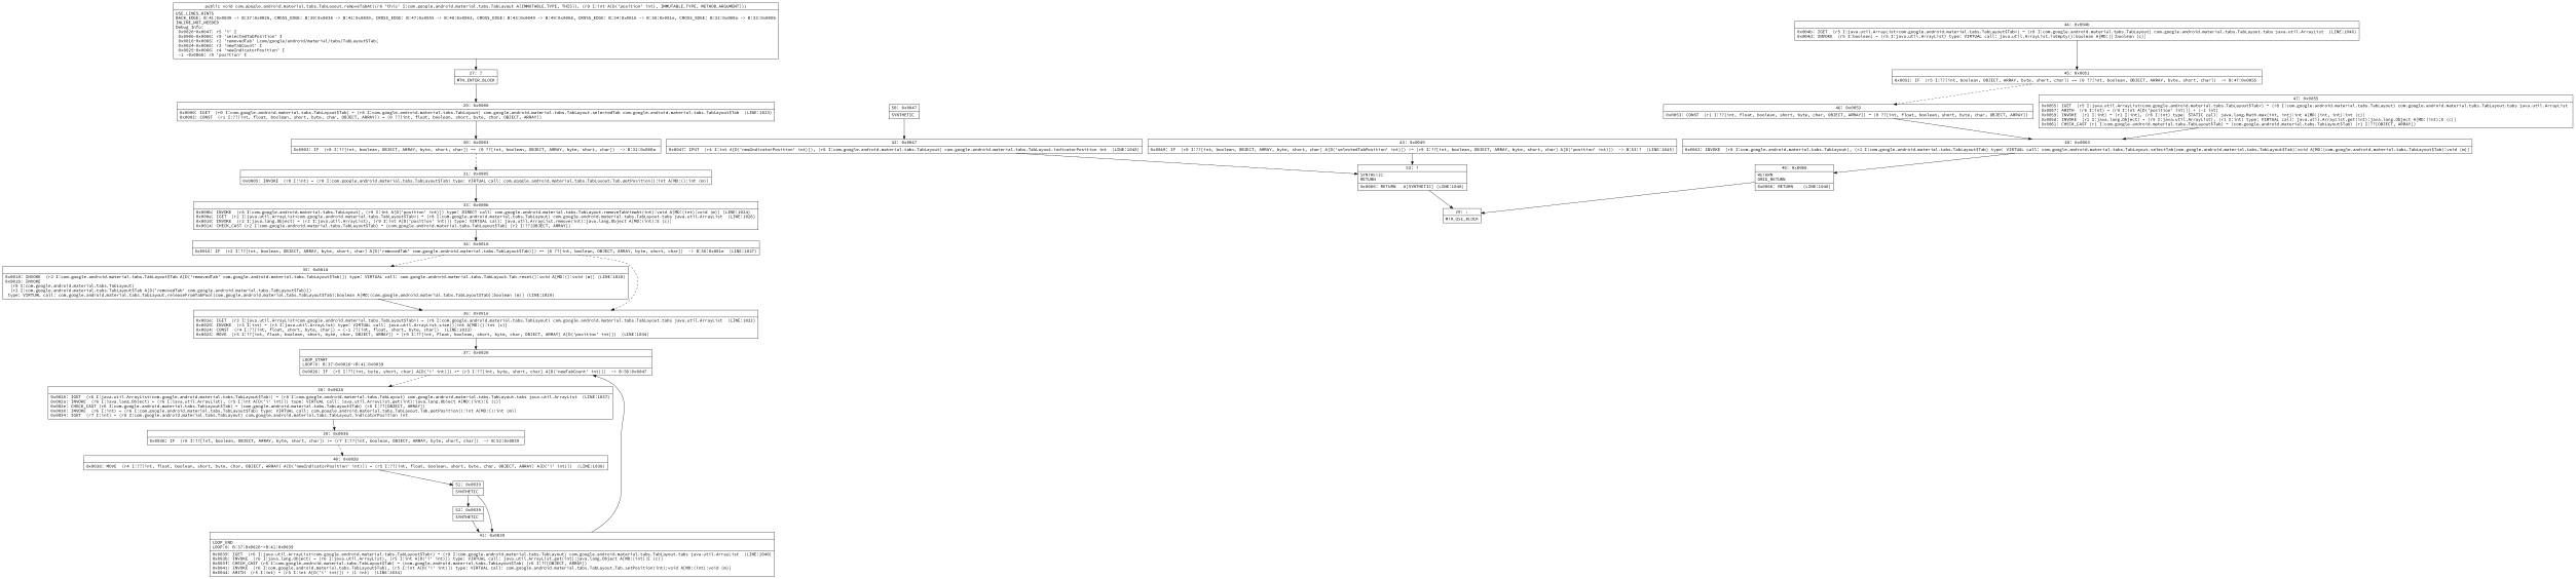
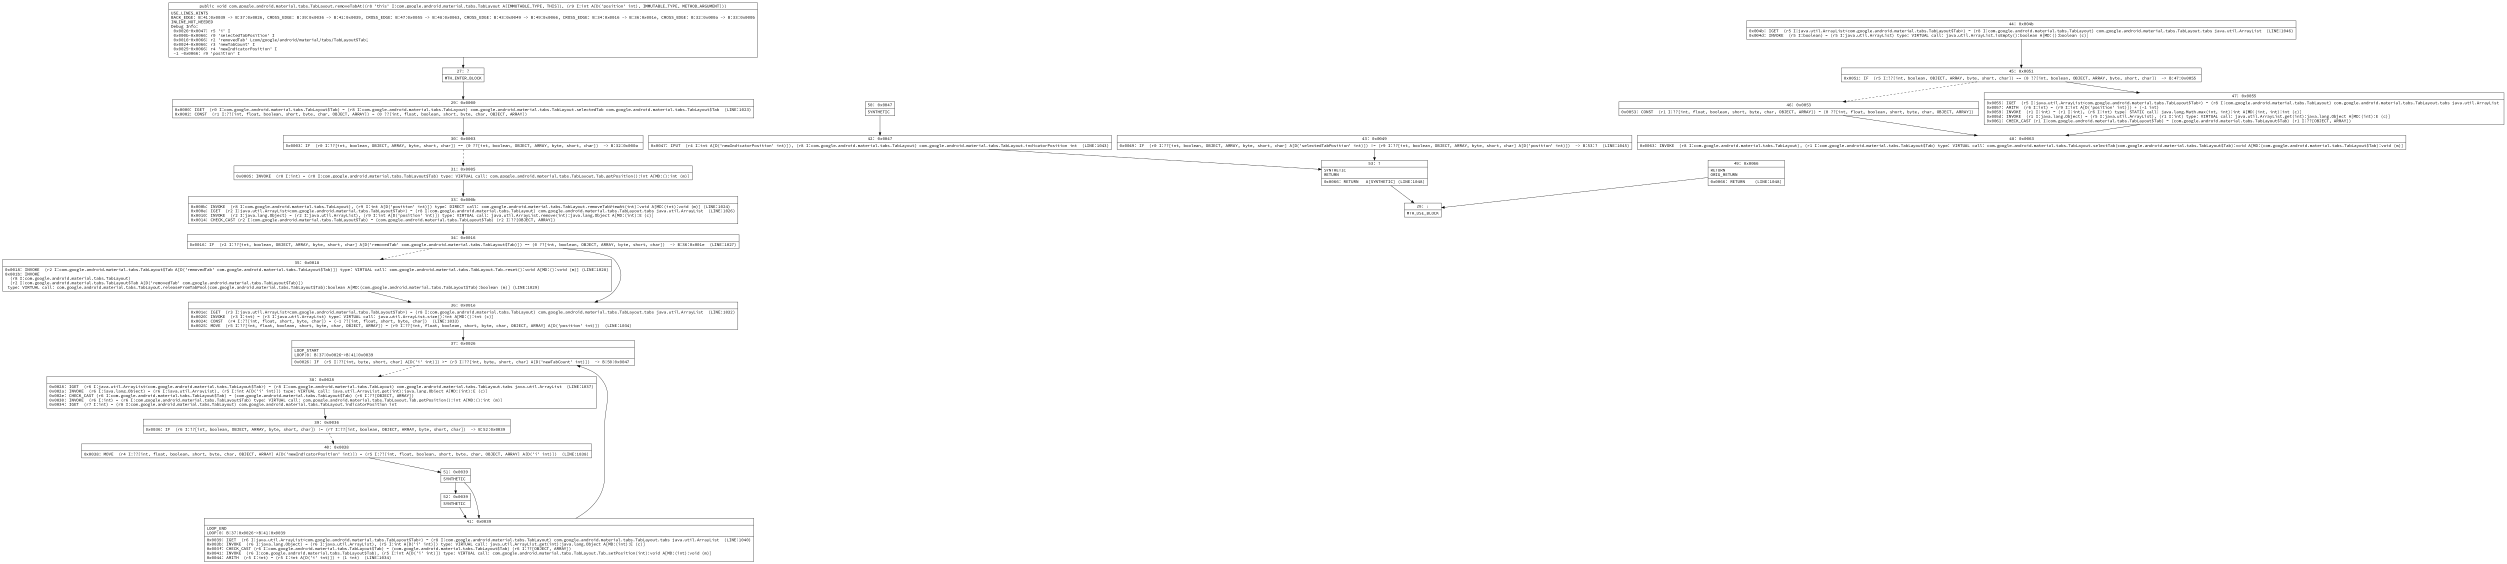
  digraph {
    fontname="Source Code Pro"
    node [fontname="Source Code Pro" shape=record]
    edge [fontname="Source Code Pro"]
    n1 [label="{27\:\ ?|MTH_ENTER_BLOCK\l}"]
    n2 [label="{29\:\ 0x0000|0x0000: IGET  (r0 I:com.google.android.material.tabs.TabLayout$Tab) = (r8 I:com.google.android.material.tabs.TabLayout) com.google.android.material.tabs.TabLayout.selectedTab com.google.android.material.tabs.TabLayout$Tab  (LINE:1023)\l0x0002: CONST  (r1 I:??[int, float, boolean, short, byte, char, OBJECT, ARRAY]) = (0 ??[int, float, boolean, short, byte, char, OBJECT, ARRAY]) \l}"]
    n3 [label="{30\:\ 0x0003|0x0003: IF  (r0 I:??[int, boolean, OBJECT, ARRAY, byte, short, char]) == (0 ??[int, boolean, OBJECT, ARRAY, byte, short, char])  \-\> B:32:0x000a \l}"]
    n4 [label="{31\:\ 0x0005|0x0005: INVOKE  (r0 I:int) = (r0 I:com.google.android.material.tabs.TabLayout$Tab) type: VIRTUAL call: com.google.android.material.tabs.TabLayout.Tab.getPosition():int A[MD:():int (m)]\l}"]
    n5 [label="{33\:\ 0x000b|0x000b: INVOKE  (r8 I:com.google.android.material.tabs.TabLayout), (r9 I:int A[D('position' int)]) type: DIRECT call: com.google.android.material.tabs.TabLayout.removeTabViewAt(int):void A[MD:(int):void (m)] (LINE:1024)\l0x000e: IGET  (r2 I:java.util.ArrayList\<com.google.android.material.tabs.TabLayout$Tab\>) = (r8 I:com.google.android.material.tabs.TabLayout) com.google.android.material.tabs.TabLayout.tabs java.util.ArrayList  (LINE:1026)\l0x0010: INVOKE  (r2 I:java.lang.Object) = (r2 I:java.util.ArrayList), (r9 I:int A[D('position' int)]) type: VIRTUAL call: java.util.ArrayList.remove(int):java.lang.Object A[MD:(int):E (c)]\l0x0014: CHECK_CAST (r2 I:com.google.android.material.tabs.TabLayout$Tab) = (com.google.android.material.tabs.TabLayout$Tab) (r2 I:??[OBJECT, ARRAY]) \l}"]
    n6 [label="{34\:\ 0x0016|0x0016: IF  (r2 I:??[int, boolean, OBJECT, ARRAY, byte, short, char] A[D('removedTab' com.google.android.material.tabs.TabLayout$Tab)]) == (0 ??[int, boolean, OBJECT, ARRAY, byte, short, char])  \-\> B:36:0x001e  (LINE:1027)\l}"]
    n7 [label="{35\:\ 0x0018|0x0018: INVOKE  (r2 I:com.google.android.material.tabs.TabLayout$Tab A[D('removedTab' com.google.android.material.tabs.TabLayout$Tab)]) type: VIRTUAL call: com.google.android.material.tabs.TabLayout.Tab.reset():void A[MD:():void (m)] (LINE:1028)\l0x001b: INVOKE  \l  (r8 I:com.google.android.material.tabs.TabLayout)\l  (r2 I:com.google.android.material.tabs.TabLayout$Tab A[D('removedTab' com.google.android.material.tabs.TabLayout$Tab)])\l type: VIRTUAL call: com.google.android.material.tabs.TabLayout.releaseFromTabPool(com.google.android.material.tabs.TabLayout$Tab):boolean A[MD:(com.google.android.material.tabs.TabLayout$Tab):boolean (m)] (LINE:1029)\l}"]
    n8 [label="{36\:\ 0x001e|0x001e: IGET  (r3 I:java.util.ArrayList\<com.google.android.material.tabs.TabLayout$Tab\>) = (r8 I:com.google.android.material.tabs.TabLayout) com.google.android.material.tabs.TabLayout.tabs java.util.ArrayList  (LINE:1032)\l0x0020: INVOKE  (r3 I:int) = (r3 I:java.util.ArrayList) type: VIRTUAL call: java.util.ArrayList.size():int A[MD:():int (c)]\l0x0024: CONST  (r4 I:??[int, float, short, byte, char]) = (\-1 ??[int, float, short, byte, char])  (LINE:1033)\l0x0025: MOVE  (r5 I:??[int, float, boolean, short, byte, char, OBJECT, ARRAY]) = (r9 I:??[int, float, boolean, short, byte, char, OBJECT, ARRAY] A[D('position' int)])  (LINE:1034)\l}"]
    n9 [label="{37\:\ 0x0026|LOOP_START\lLOOP:0: B:37:0x0026\-\>B:41:0x0039\l|0x0026: IF  (r5 I:??[int, byte, short, char] A[D('i' int)]) \>= (r3 I:??[int, byte, short, char] A[D('newTabCount' int)])  \-\> B:50:0x0047 \l}"]
    n10 [label="{38\:\ 0x0028|0x0028: IGET  (r6 I:java.util.ArrayList\<com.google.android.material.tabs.TabLayout$Tab\>) = (r8 I:com.google.android.material.tabs.TabLayout) com.google.android.material.tabs.TabLayout.tabs java.util.ArrayList  (LINE:1037)\l0x002a: INVOKE  (r6 I:java.lang.Object) = (r6 I:java.util.ArrayList), (r5 I:int A[D('i' int)]) type: VIRTUAL call: java.util.ArrayList.get(int):java.lang.Object A[MD:(int):E (c)]\l0x002e: CHECK_CAST (r6 I:com.google.android.material.tabs.TabLayout$Tab) = (com.google.android.material.tabs.TabLayout$Tab) (r6 I:??[OBJECT, ARRAY]) \l0x0030: INVOKE  (r6 I:int) = (r6 I:com.google.android.material.tabs.TabLayout$Tab) type: VIRTUAL call: com.google.android.material.tabs.TabLayout.Tab.getPosition():int A[MD:():int (m)]\l0x0034: IGET  (r7 I:int) = (r8 I:com.google.android.material.tabs.TabLayout) com.google.android.material.tabs.TabLayout.indicatorPosition int \l}"]
    n11 [label="{39\:\ 0x0036|0x0036: IF  (r6 I:??[int, boolean, OBJECT, ARRAY, byte, short, char]) != (r7 I:??[int, boolean, OBJECT, ARRAY, byte, short, char])  \-\> B:52:0x0039 \l}"]
    n12 [label="{50\:\ 0x0047|SYNTHETIC\l}"]
    n13 [label="{42\:\ 0x0047|0x0047: IPUT  (r4 I:int A[D('newIndicatorPosition' int)]), (r8 I:com.google.android.material.tabs.TabLayout) com.google.android.material.tabs.TabLayout.indicatorPosition int  (LINE:1043)\l}"]
    n14 [label="{40\:\ 0x0038|0x0038: MOVE  (r4 I:??[int, float, boolean, short, byte, char, OBJECT, ARRAY] A[D('newIndicatorPosition' int)]) = (r5 I:??[int, float, boolean, short, byte, char, OBJECT, ARRAY] A[D('i' int)])  (LINE:1038)\l}"]
    n15 [label="{51\:\ 0x0039|SYNTHETIC\l}"]
    n16 [label="{52\:\ 0x0039|SYNTHETIC\l}"]
    n17 [label="{41\:\ 0x0039|LOOP_END\lLOOP:0: B:37:0x0026\-\>B:41:0x0039\l|0x0039: IGET  (r6 I:java.util.ArrayList\<com.google.android.material.tabs.TabLayout$Tab\>) = (r8 I:com.google.android.material.tabs.TabLayout) com.google.android.material.tabs.TabLayout.tabs java.util.ArrayList  (LINE:1040)\l0x003b: INVOKE  (r6 I:java.lang.Object) = (r6 I:java.util.ArrayList), (r5 I:int A[D('i' int)]) type: VIRTUAL call: java.util.ArrayList.get(int):java.lang.Object A[MD:(int):E (c)]\l0x003f: CHECK_CAST (r6 I:com.google.android.material.tabs.TabLayout$Tab) = (com.google.android.material.tabs.TabLayout$Tab) (r6 I:??[OBJECT, ARRAY]) \l0x0041: INVOKE  (r6 I:com.google.android.material.tabs.TabLayout$Tab), (r5 I:int A[D('i' int)]) type: VIRTUAL call: com.google.android.material.tabs.TabLayout.Tab.setPosition(int):void A[MD:(int):void (m)]\l0x0044: ARITH  (r5 I:int) = (r5 I:int A[D('i' int)]) + (1 int)  (LINE:1034)\l}"]
    n18 [label="{53\:\ ?|SYNTHETIC\lRETURN\l|0x0066: RETURN   A[SYNTHETIC] (LINE:1048)\l}"]
    n19 [label="{43\:\ 0x0049|0x0049: IF  (r0 I:??[int, boolean, OBJECT, ARRAY, byte, short, char] A[D('selectedTabPosition' int)]) != (r9 I:??[int, boolean, OBJECT, ARRAY, byte, short, char] A[D('position' int)])  \-\> B:53:?  (LINE:1045)\l}"]
    n20 [label="{44\:\ 0x004b|0x004b: IGET  (r5 I:java.util.ArrayList\<com.google.android.material.tabs.TabLayout$Tab\>) = (r8 I:com.google.android.material.tabs.TabLayout) com.google.android.material.tabs.TabLayout.tabs java.util.ArrayList  (LINE:1046)\l0x004d: INVOKE  (r5 I:boolean) = (r5 I:java.util.ArrayList) type: VIRTUAL call: java.util.ArrayList.isEmpty():boolean A[MD:():boolean (c)]\l}"]
    n21 [label="{45\:\ 0x0051|0x0051: IF  (r5 I:??[int, boolean, OBJECT, ARRAY, byte, short, char]) == (0 ??[int, boolean, OBJECT, ARRAY, byte, short, char])  \-\> B:47:0x0055 \l}"]
    n22 [label="{28\:\ ?|MTH_USE_BLOCK\l}"]
    n23 [label="{46\:\ 0x0053|0x0053: CONST  (r1 I:??[int, float, boolean, short, byte, char, OBJECT, ARRAY]) = (0 ??[int, float, boolean, short, byte, char, OBJECT, ARRAY]) \l}"]
    n24 [label="{47\:\ 0x0055|0x0055: IGET  (r5 I:java.util.ArrayList\<com.google.android.material.tabs.TabLayout$Tab\>) = (r8 I:com.google.android.material.tabs.TabLayout) com.google.android.material.tabs.TabLayout.tabs java.util.ArrayList \l0x0057: ARITH  (r6 I:int) = (r9 I:int A[D('position' int)]) + (\-1 int) \l0x0059: INVOKE  (r1 I:int) = (r1 I:int), (r6 I:int) type: STATIC call: java.lang.Math.max(int, int):int A[MD:(int, int):int (c)]\l0x005d: INVOKE  (r1 I:java.lang.Object) = (r5 I:java.util.ArrayList), (r1 I:int) type: VIRTUAL call: java.util.ArrayList.get(int):java.lang.Object A[MD:(int):E (c)]\l0x0061: CHECK_CAST (r1 I:com.google.android.material.tabs.TabLayout$Tab) = (com.google.android.material.tabs.TabLayout$Tab) (r1 I:??[OBJECT, ARRAY]) \l}"]
    n25 [label="{48\:\ 0x0063|0x0063: INVOKE  (r8 I:com.google.android.material.tabs.TabLayout), (r1 I:com.google.android.material.tabs.TabLayout$Tab) type: VIRTUAL call: com.google.android.material.tabs.TabLayout.selectTab(com.google.android.material.tabs.TabLayout$Tab):void A[MD:(com.google.android.material.tabs.TabLayout$Tab):void (m)]\l}"]
    n26 [label="{49\:\ 0x0066|RETURN\lORIG_RETURN\l|0x0066: RETURN    (LINE:1048)\l}"]
    n27 [label="{public void com.google.android.material.tabs.TabLayout.removeTabAt((r8 'this' I:com.google.android.material.tabs.TabLayout A[IMMUTABLE_TYPE, THIS]), (r9 I:int A[D('position' int), IMMUTABLE_TYPE, METHOD_ARGUMENT]))  | USE_LINES_HINTS\lBACK_EDGE: B:41:0x0039 \-\> B:37:0x0026, CROSS_EDGE: B:39:0x0036 \-\> B:41:0x0039, CROSS_EDGE: B:47:0x0055 \-\> B:48:0x0063, CROSS_EDGE: B:43:0x0049 \-\> B:49:0x0066, CROSS_EDGE: B:34:0x0016 \-\> B:36:0x001e, CROSS_EDGE: B:32:0x000a \-\> B:33:0x000b\lINLINE_NOT_NEEDED\lDebug Info:\l  0x0026\-0x0047: r5 'i' I\l  0x000b\-0x0066: r0 'selectedTabPosition' I\l  0x0016\-0x0066: r2 'removedTab' Lcom\/google\/android\/material\/tabs\/TabLayout$Tab;\l  0x0024\-0x0066: r3 'newTabCount' I\l  0x0025\-0x0066: r4 'newIndicatorPosition' I\l  \-1 \-0x0066: r9 'position' I\l}"]
    n1 -> n2
    n2 -> n3
    n3 -> n4 [style=dashed]
    n4 -> n5
    n5 -> n6
    n6 -> n7 [style=dashed]
-   n6 -> n8 [style=dashed]
+   n6 -> n8
    n7 -> n8
    n8 -> n9
    n9 -> n10 [style=dashed]
    n10 -> n11
    n11 -> n14 [style=dashed]
    n12 -> n13
    n13 -> n18
    n14 -> n15
    n15 -> n16
    n15 -> n17
    n16 -> n17
    n17 -> n9
    n18 -> n22
    n19 -> n18
    n20 -> n21
    n21 -> n23 [style=dashed]
+   n21 -> n24
    n23 -> n25
    n24 -> n25
-   n25 -> n26
    n26 -> n22
    n27 -> n1
  }
